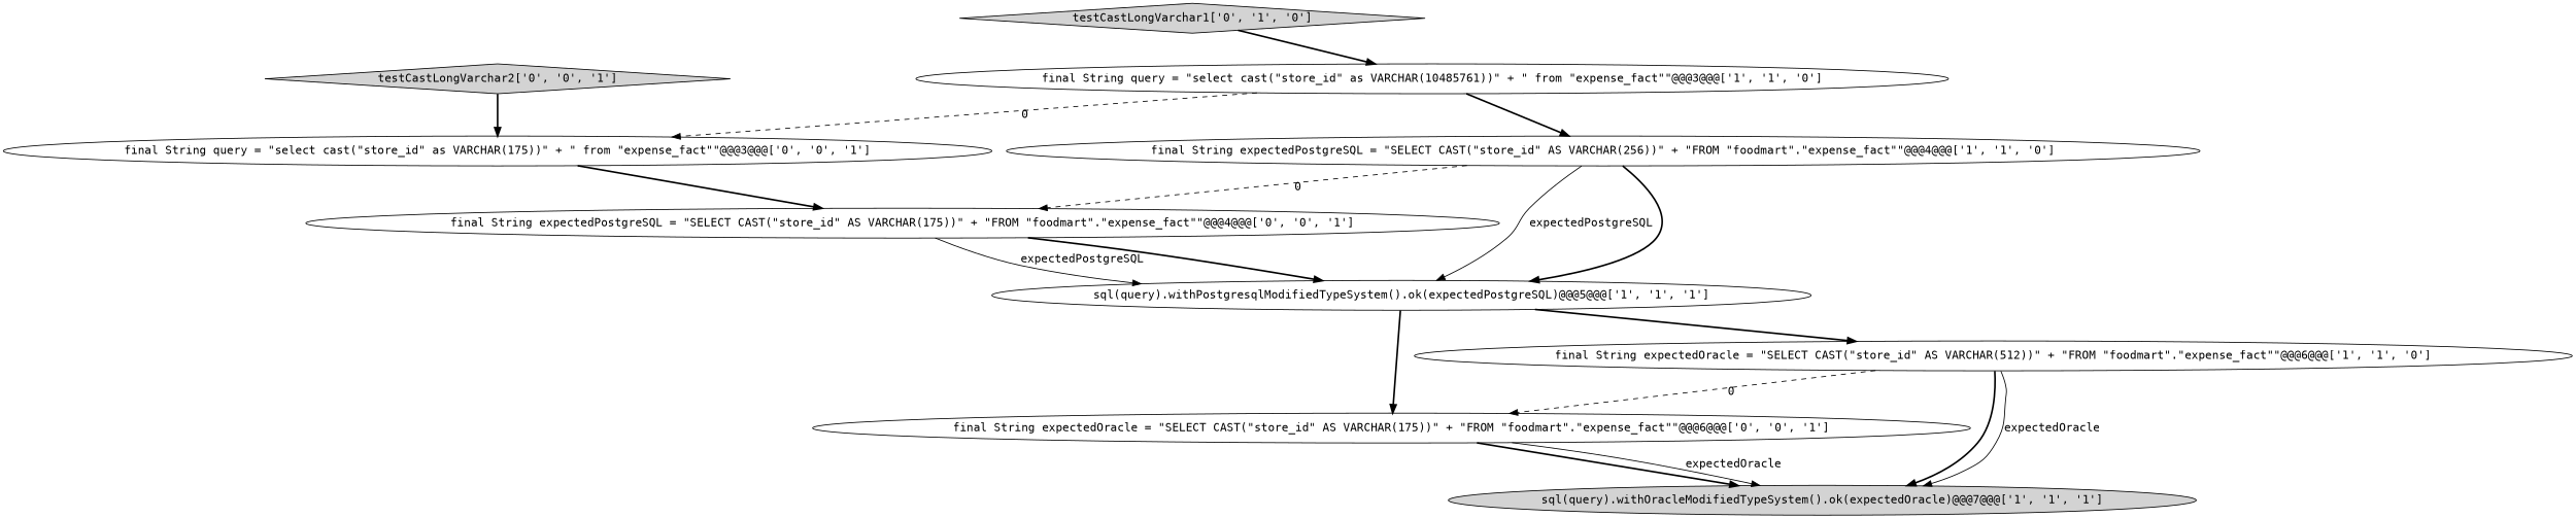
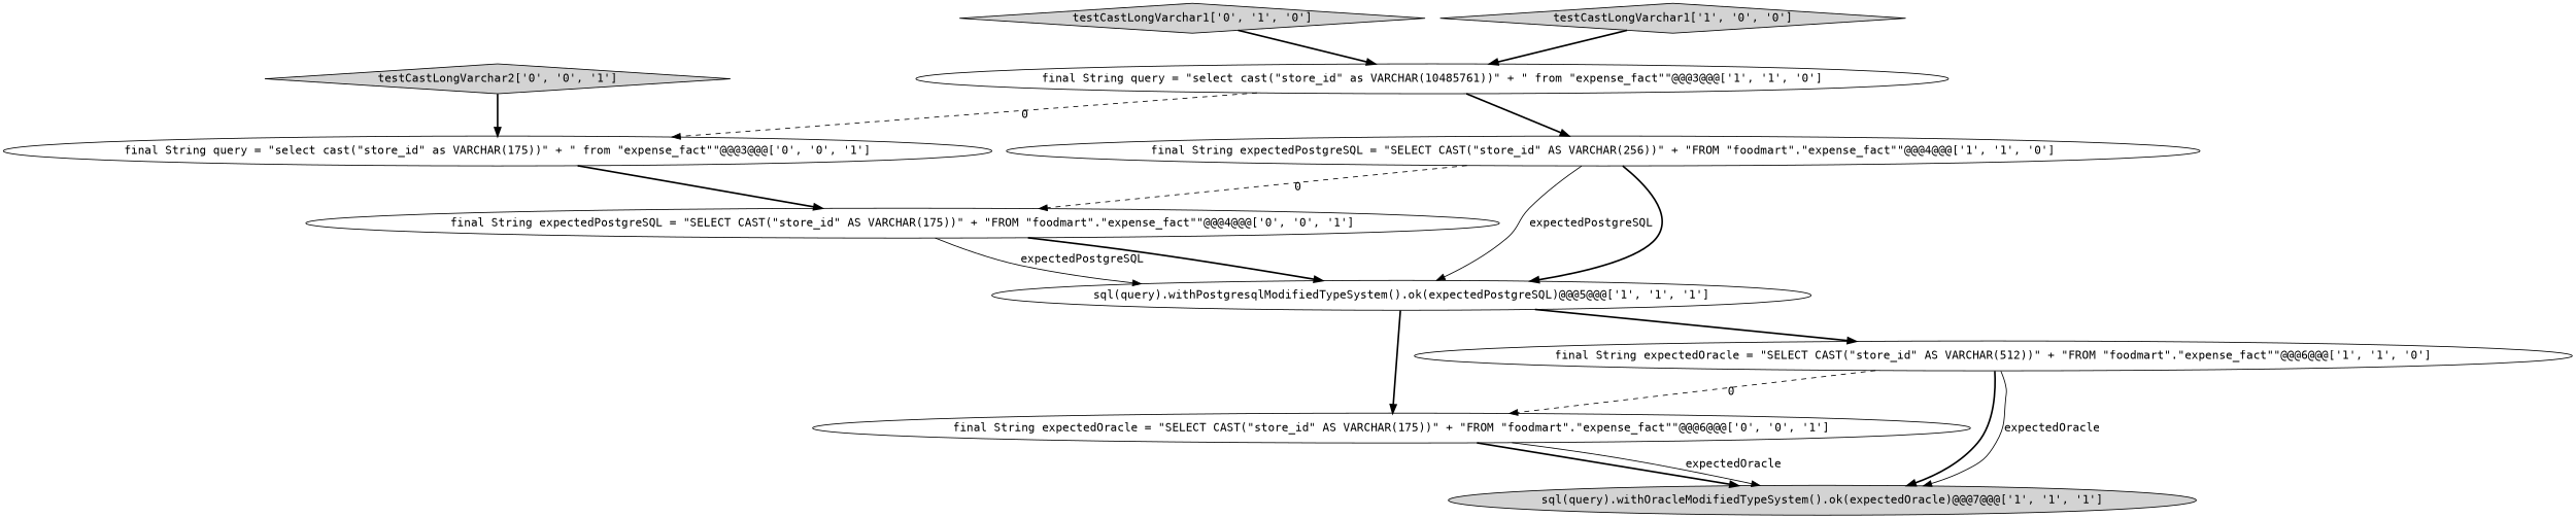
  digraph {
    fontname="DejaVu Sans Mono"
    node [fillcolor=white shape=ellipse style=filled fontname="DejaVu Sans Mono"]
    edge [style=bold fontname="DejaVu Sans Mono"]
    n1 [label="final String expectedOracle = \"SELECT CAST(\"store_id\" AS VARCHAR(512))\" + \"FROM \"foodmart\".\"expense_fact\"\"@@@6@@@['1', '1', '0']"]
    n2 [fillcolor=lightgray label="sql(query).withOracleModifiedTypeSystem().ok(expectedOracle)@@@7@@@['1', '1', '1']"]
    n3 [label="final String expectedOracle = \"SELECT CAST(\"store_id\" AS VARCHAR(175))\" + \"FROM \"foodmart\".\"expense_fact\"\"@@@6@@@['0', '0', '1']"]
    n4 [label="final String query = \"select cast(\"store_id\" as VARCHAR(175))\" + \" from \"expense_fact\"\"@@@3@@@['0', '0', '1']"]
    n5 [label="final String expectedPostgreSQL = \"SELECT CAST(\"store_id\" AS VARCHAR(175))\" + \"FROM \"foodmart\".\"expense_fact\"\"@@@4@@@['0', '0', '1']"]
    n6 [label="sql(query).withPostgresqlModifiedTypeSystem().ok(expectedPostgreSQL)@@@5@@@['1', '1', '1']"]
    n7 [label="final String query = \"select cast(\"store_id\" as VARCHAR(10485761))\" + \" from \"expense_fact\"\"@@@3@@@['1', '1', '0']"]
    n8 [label="final String expectedPostgreSQL = \"SELECT CAST(\"store_id\" AS VARCHAR(256))\" + \"FROM \"foodmart\".\"expense_fact\"\"@@@4@@@['1', '1', '0']"]
    n9 [fillcolor=lightgray label="testCastLongVarchar1['0', '1', '0']" shape=diamond]
    n10 [fillcolor=lightgray label="testCastLongVarchar2['0', '0', '1']" shape=diamond]
+   n11 [fillcolor=lightgray label="testCastLongVarchar1['1', '0', '0']" shape=diamond]
    n1 -> n2
    n1 -> n2 [label=expectedOracle style=solid]
    n1 -> n3 [label=0 style=dashed]
    n3 -> n2
    n3 -> n2 [label=expectedOracle style=solid]
    n4 -> n5
    n5 -> n6
    n5 -> n6 [label=expectedPostgreSQL style=solid]
    n6 -> n1
    n6 -> n3
    n7 -> n4 [label=0 style=dashed]
    n7 -> n8
    n8 -> n5 [label=0 style=dashed]
    n8 -> n6
    n8 -> n6 [label=expectedPostgreSQL style=solid]
    n9 -> n7
    n10 -> n4
+   n11 -> n7
  }
